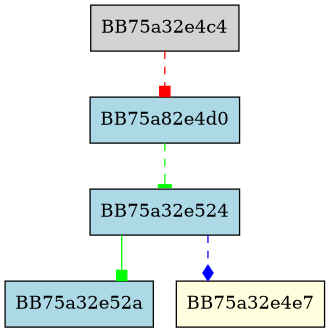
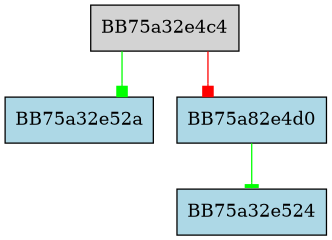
  digraph {
    splines=ortho
    node [fillcolor=lightblue shape=box style=filled]
    edge [arrowhead=box color=green style=solid]
    BB75a32e4c4 [fillcolor=lightgrey]
    BB75a32e52a
    n3 [label=BB75a82e4d0]
    BB75a32e524
-   BB75a32e4e7 [fillcolor=lightyellow]
-   BB75a32e524 -> BB75a32e52a
-   BB75a32e4c4 -> n3 [color=red style=dashed]
-   n3 -> BB75a32e524 [arrowhead=tee style=dashed]
-   BB75a32e524 -> BB75a32e4e7 [arrowhead=diamond color=blue style=dashed]
+   BB75a32e4c4 -> BB75a32e52a
+   BB75a32e4c4 -> n3 [color=red]
+   n3 -> BB75a32e524 [arrowhead=tee]
  }
